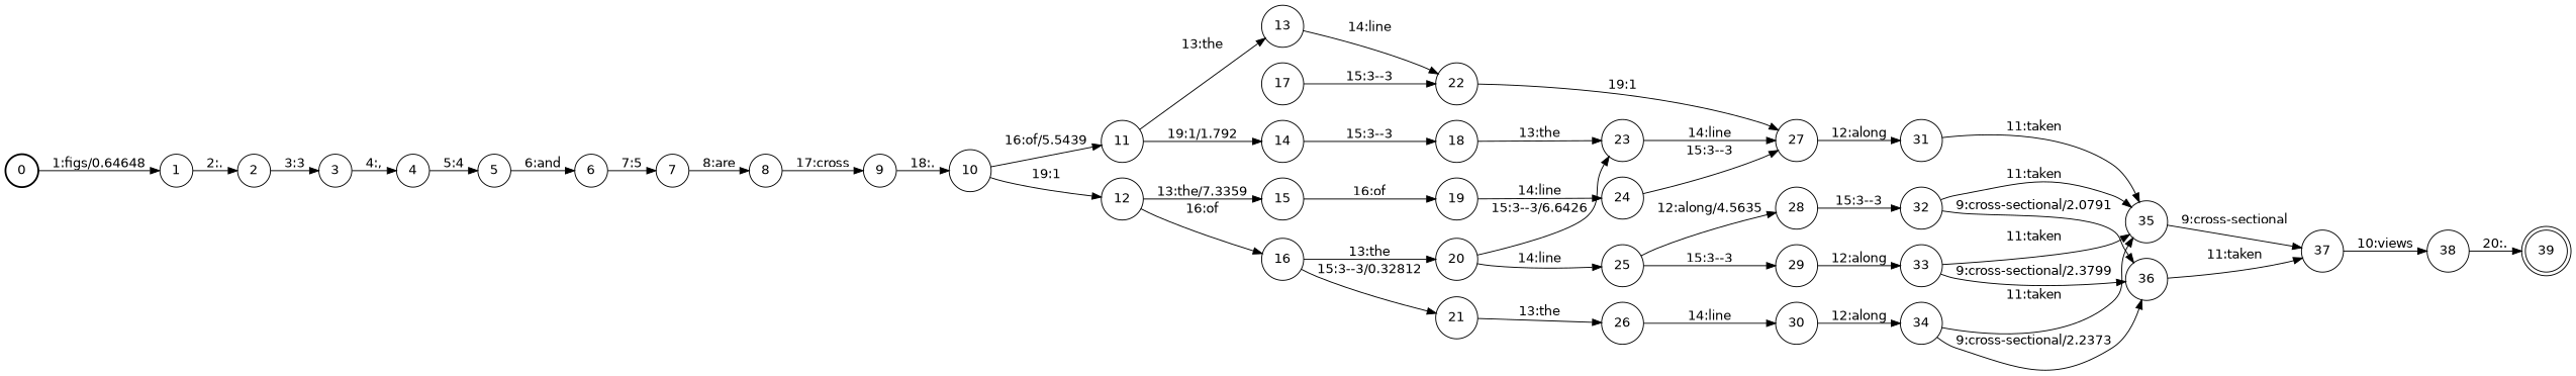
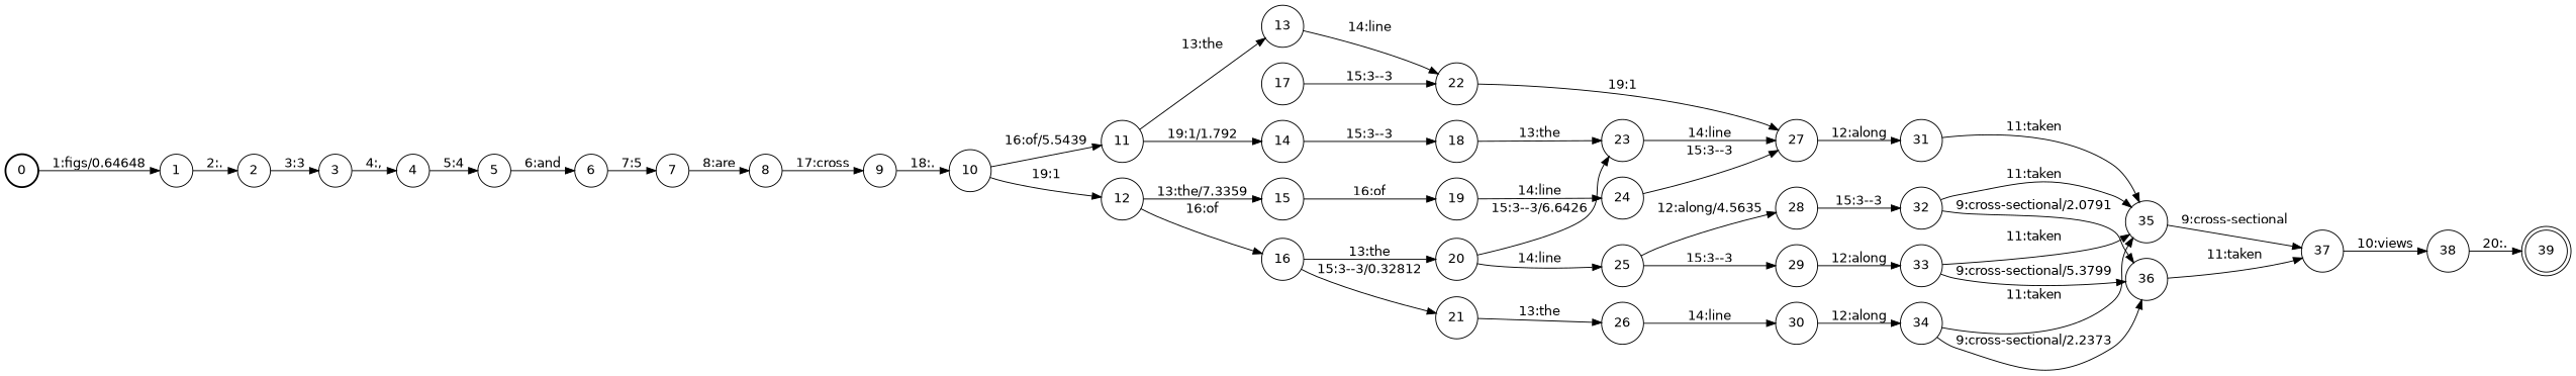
  digraph {
    fontname="DejaVu Sans"
    nodesep=0.25
    rankdir=LR
    ranksep=0.4
    node [fontname="DejaVu Sans" fontsize=14 shape=circle style=solid]
    edge [fontname="DejaVu Sans" fontsize=14]
    n1 [label=0 style=bold]
    n2 [label=1]
    n3 [label=2]
    n4 [label=3]
    n5 [label=4]
    n6 [label=5]
    n7 [label=6]
    n8 [label=7]
    n9 [label=8]
    n10 [label=9]
    n11 [label=10]
    n12 [label=11]
    n13 [label=12]
    n14 [label=13]
    n15 [label=14]
    n16 [label=15]
    n17 [label=16]
    n18 [label=22]
    n19 [label=18]
    n20 [label=19]
    n21 [label=20]
    n22 [label=21]
    n23 [label=17]
    n24 [label=23]
    n25 [label=24]
    n26 [label=25]
    n27 [label=26]
    n28 [label=27]
    n29 [label=28]
    n30 [label=29]
    n31 [label=30]
    n32 [label=31]
    n33 [label=32]
    n34 [label=33]
    n35 [label=34]
    n36 [label=35]
    n37 [label=36]
    n38 [label=37]
    n39 [label=38]
    n40 [label=39 shape=doublecircle]
    n1 -> n2 [label="1:figs/0.64648"]
    n2 -> n3 [label="2:."]
    n3 -> n4 [label="3:3"]
    n4 -> n5 [label="4:,"]
    n5 -> n6 [label="5:4"]
    n6 -> n7 [label="6:and"]
    n7 -> n8 [label="7:5"]
    n8 -> n9 [label="8:are"]
    n9 -> n10 [label="17:cross"]
    n10 -> n11 [label="18:."]
    n11 -> n12 [label="16:of/5.5439"]
    n11 -> n13 [label="19:1"]
    n12 -> n14 [label="13:the"]
    n12 -> n15 [label="19:1/1.792"]
    n13 -> n16 [label="13:the/7.3359"]
    n13 -> n17 [label="16:of"]
    n14 -> n18 [label="14:line"]
    n15 -> n19 [label="15:3--3"]
    n16 -> n20 [label="16:of"]
    n17 -> n21 [label="13:the"]
    n17 -> n22 [label="15:3--3/0.32812"]
    n18 -> n28 [label="19:1"]
    n19 -> n24 [label="13:the"]
    n20 -> n25 [label="14:line"]
    n21 -> n24 [label="15:3--3/6.6426"]
    n21 -> n26 [label="14:line"]
    n22 -> n27 [label="13:the"]
    n23 -> n18 [label="15:3--3"]
    n24 -> n28 [label="14:line"]
    n25 -> n28 [label="15:3--3"]
    n26 -> n29 [label="12:along/4.5635"]
    n26 -> n30 [label="15:3--3"]
    n27 -> n31 [label="14:line"]
    n28 -> n32 [label="12:along"]
    n29 -> n33 [label="15:3--3"]
    n30 -> n34 [label="12:along"]
    n31 -> n35 [label="12:along"]
    n32 -> n36 [label="11:taken"]
    n33 -> n36 [label="11:taken"]
    n33 -> n37 [label="9:cross-sectional/2.0791"]
    n34 -> n36 [label="11:taken"]
-   n34 -> n37 [label="9:cross-sectional/2.3799"]
+   n34 -> n37 [label="9:cross-sectional/5.3799"]
    n35 -> n36 [label="11:taken"]
    n35 -> n37 [label="9:cross-sectional/2.2373"]
    n36 -> n38 [label="9:cross-sectional"]
    n37 -> n38 [label="11:taken"]
    n38 -> n39 [label="10:views"]
    n39 -> n40 [label="20:."]
  }
